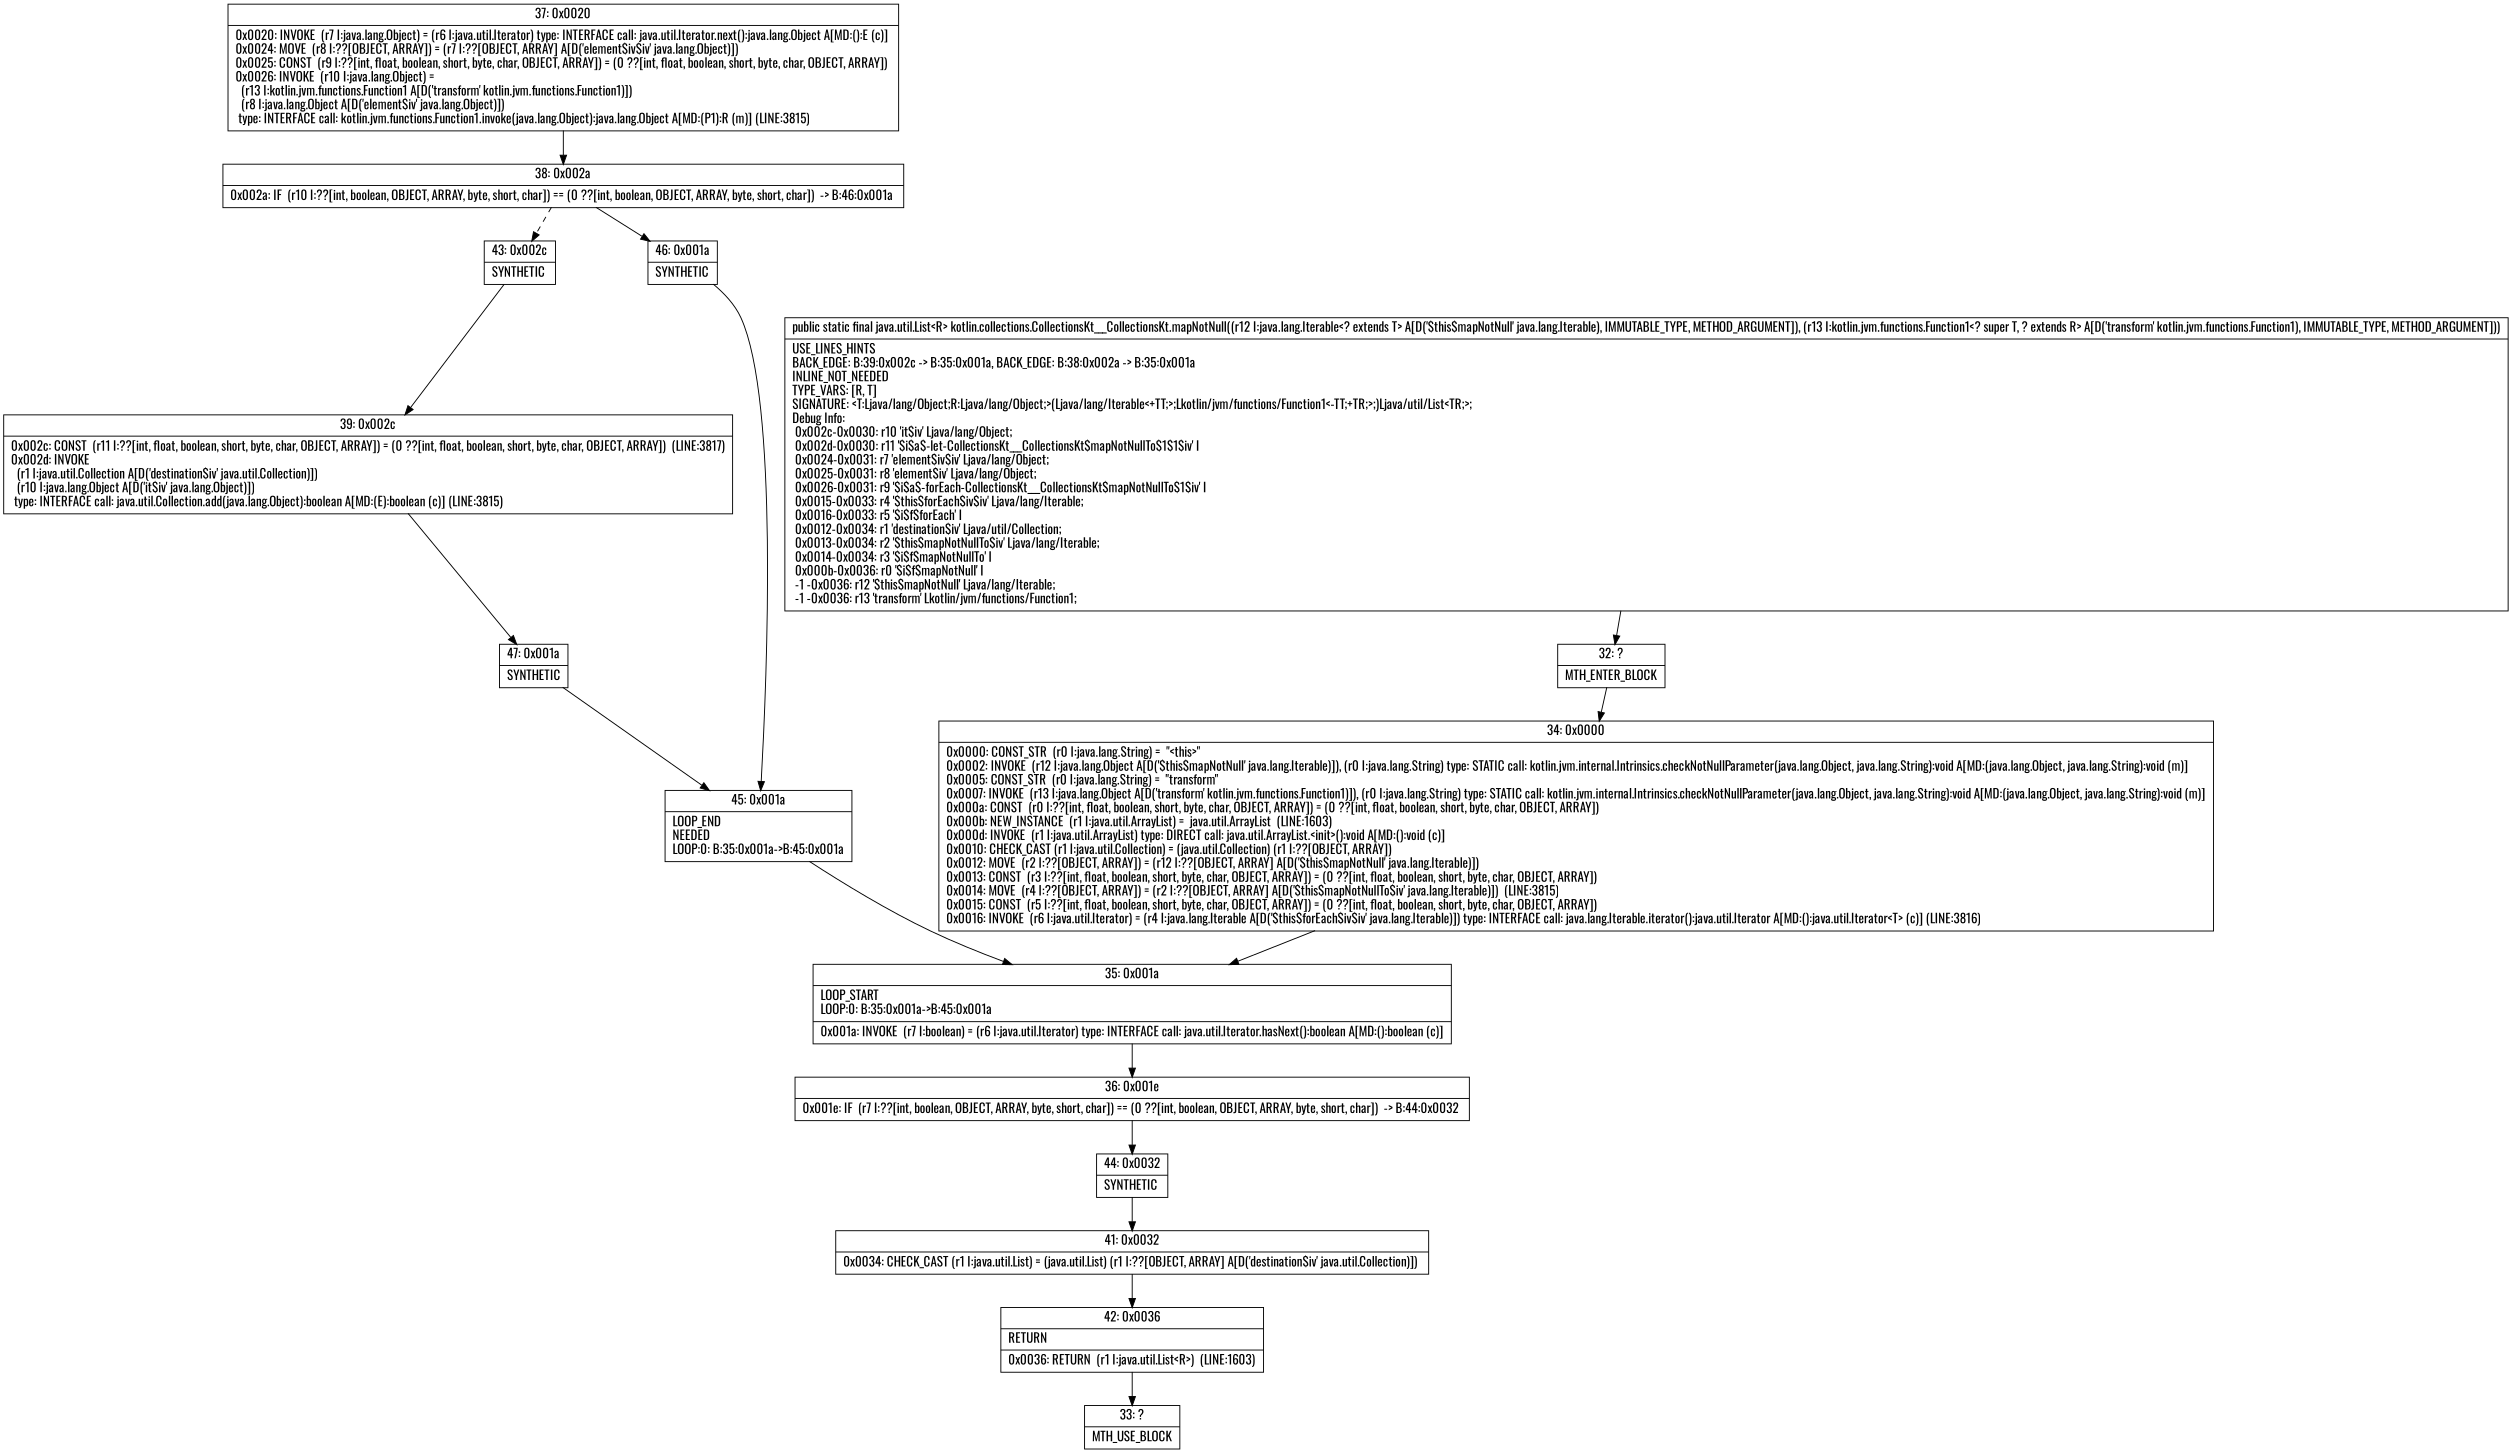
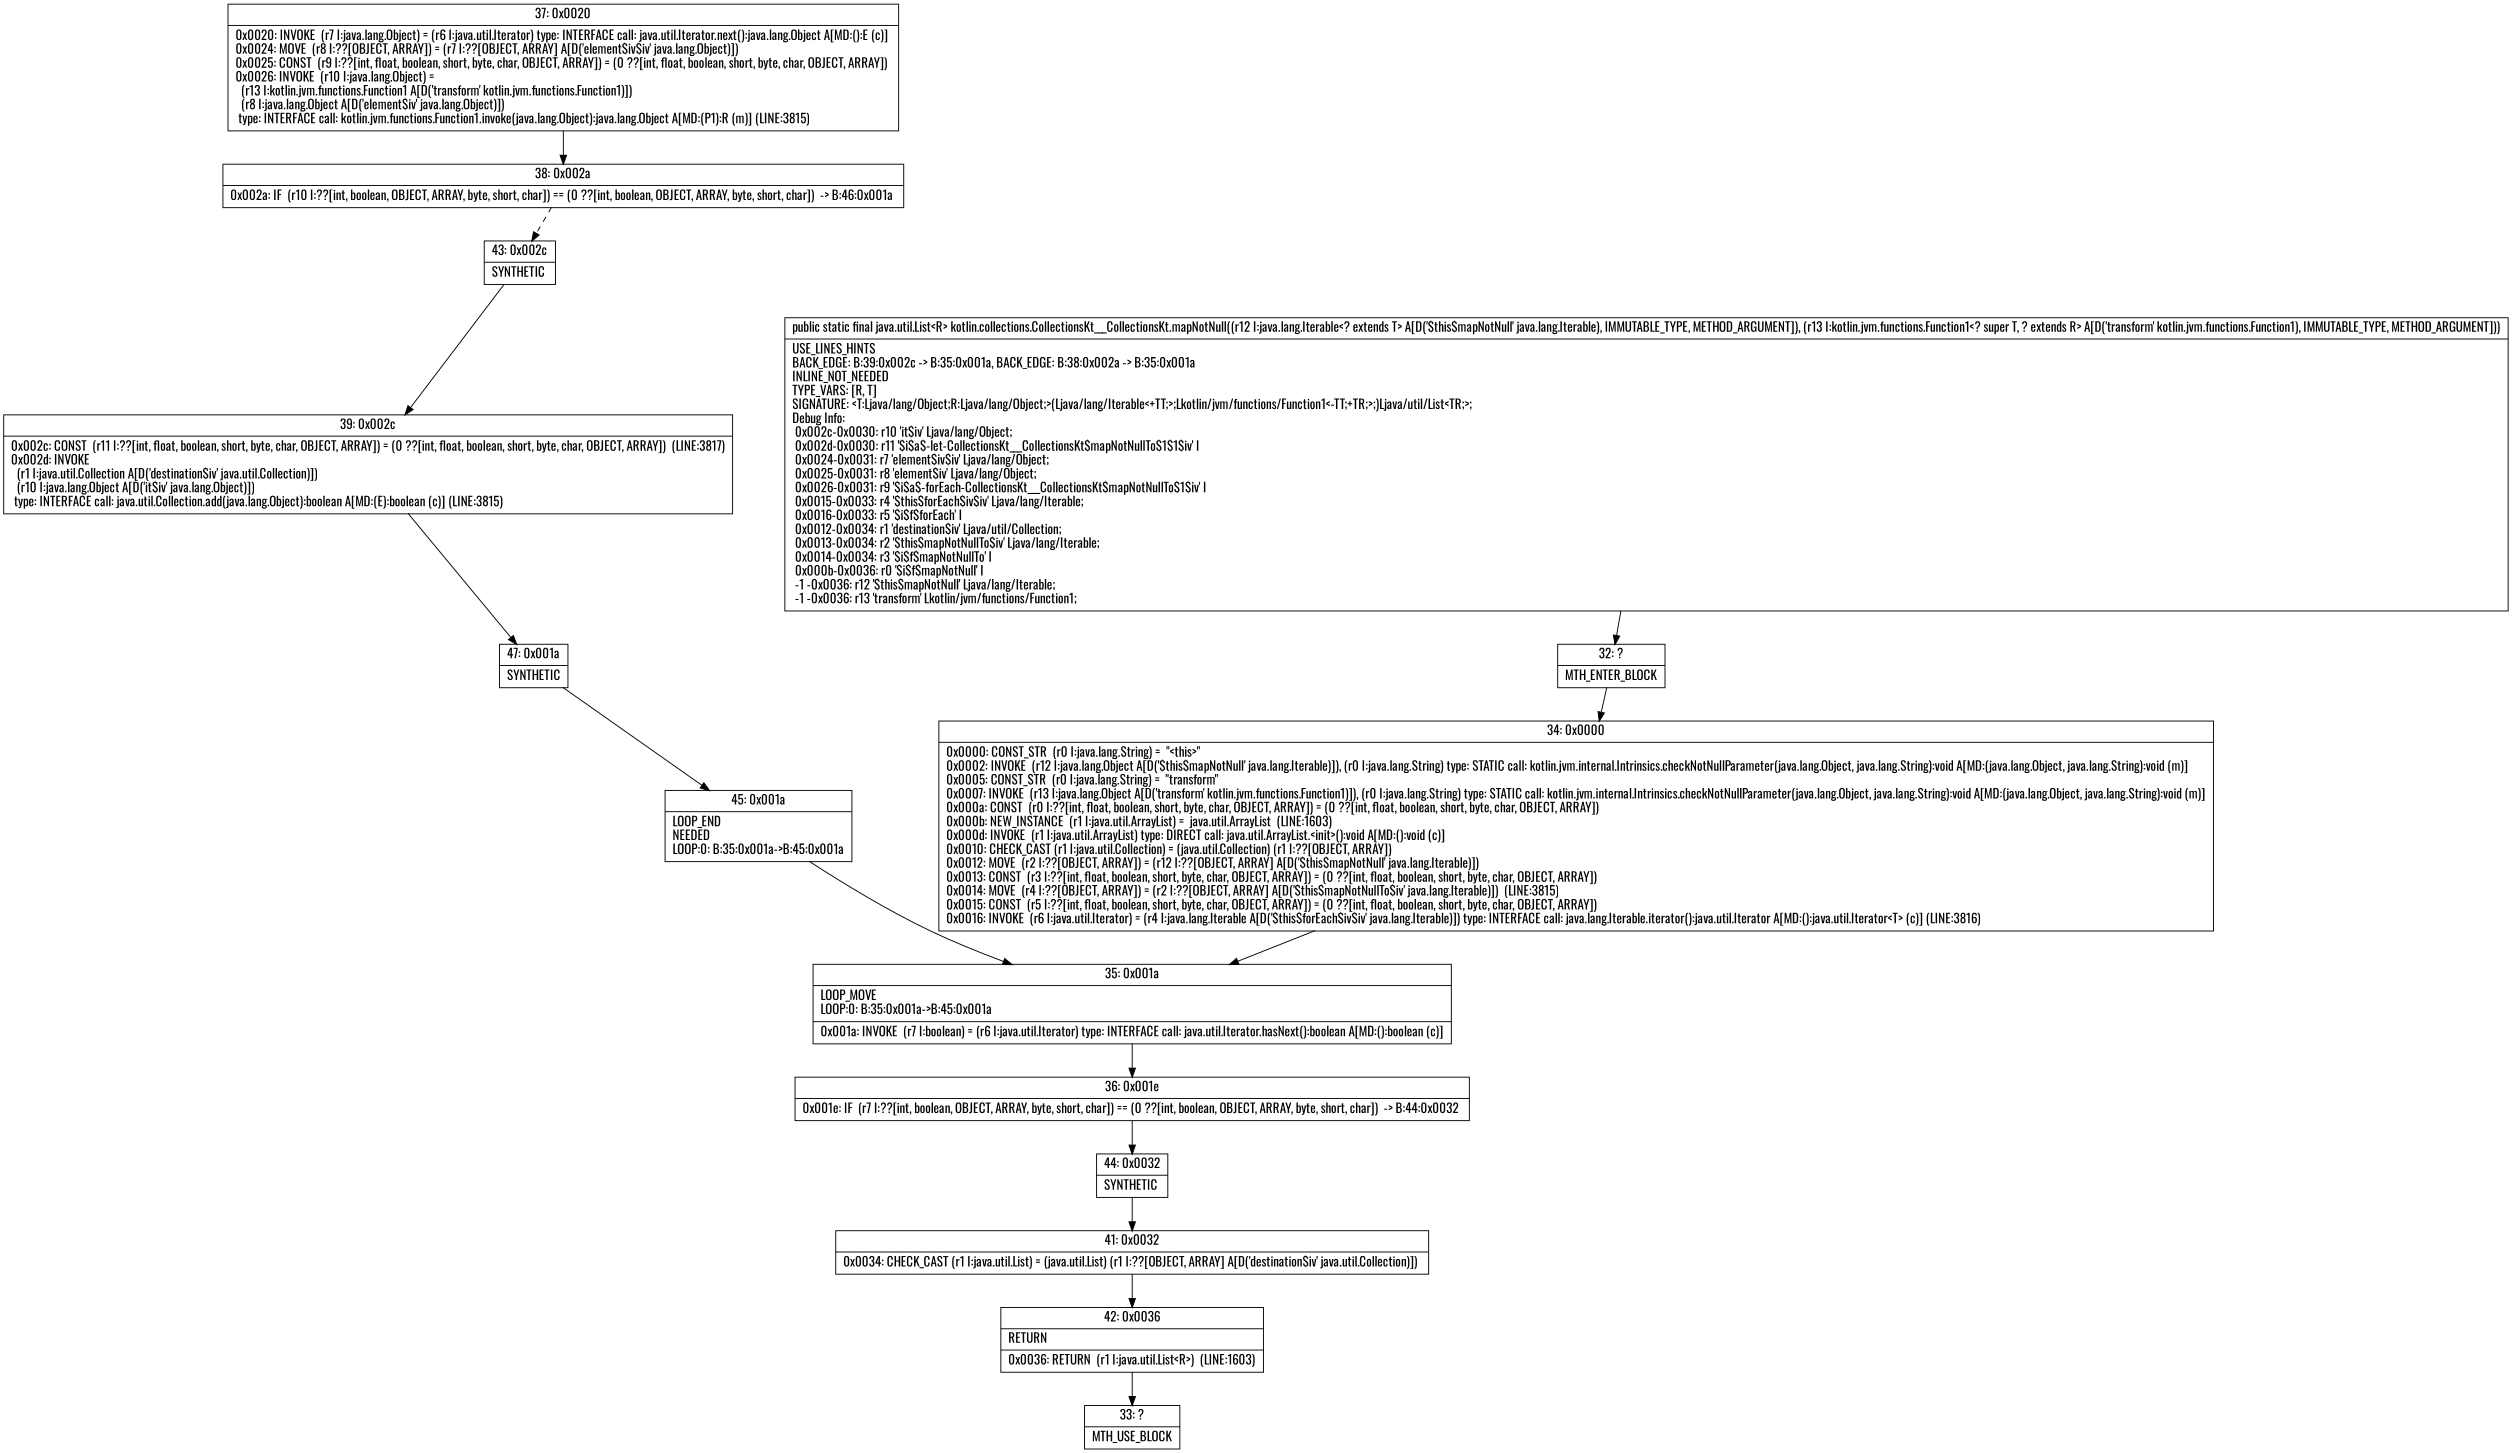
  digraph {
    fontname=Oswald
    node [fontname=Oswald shape=record]
    edge [fontname=Oswald]
    n1 [label="{32\:\ ?|MTH_ENTER_BLOCK\l}"]
    n2 [label="{34\:\ 0x0000|0x0000: CONST_STR  (r0 I:java.lang.String) =  \"\<this\>\" \l0x0002: INVOKE  (r12 I:java.lang.Object A[D('$this$mapNotNull' java.lang.Iterable)]), (r0 I:java.lang.String) type: STATIC call: kotlin.jvm.internal.Intrinsics.checkNotNullParameter(java.lang.Object, java.lang.String):void A[MD:(java.lang.Object, java.lang.String):void (m)]\l0x0005: CONST_STR  (r0 I:java.lang.String) =  \"transform\" \l0x0007: INVOKE  (r13 I:java.lang.Object A[D('transform' kotlin.jvm.functions.Function1)]), (r0 I:java.lang.String) type: STATIC call: kotlin.jvm.internal.Intrinsics.checkNotNullParameter(java.lang.Object, java.lang.String):void A[MD:(java.lang.Object, java.lang.String):void (m)]\l0x000a: CONST  (r0 I:??[int, float, boolean, short, byte, char, OBJECT, ARRAY]) = (0 ??[int, float, boolean, short, byte, char, OBJECT, ARRAY]) \l0x000b: NEW_INSTANCE  (r1 I:java.util.ArrayList) =  java.util.ArrayList  (LINE:1603)\l0x000d: INVOKE  (r1 I:java.util.ArrayList) type: DIRECT call: java.util.ArrayList.\<init\>():void A[MD:():void (c)]\l0x0010: CHECK_CAST (r1 I:java.util.Collection) = (java.util.Collection) (r1 I:??[OBJECT, ARRAY]) \l0x0012: MOVE  (r2 I:??[OBJECT, ARRAY]) = (r12 I:??[OBJECT, ARRAY] A[D('$this$mapNotNull' java.lang.Iterable)]) \l0x0013: CONST  (r3 I:??[int, float, boolean, short, byte, char, OBJECT, ARRAY]) = (0 ??[int, float, boolean, short, byte, char, OBJECT, ARRAY]) \l0x0014: MOVE  (r4 I:??[OBJECT, ARRAY]) = (r2 I:??[OBJECT, ARRAY] A[D('$this$mapNotNullTo$iv' java.lang.Iterable)])  (LINE:3815)\l0x0015: CONST  (r5 I:??[int, float, boolean, short, byte, char, OBJECT, ARRAY]) = (0 ??[int, float, boolean, short, byte, char, OBJECT, ARRAY]) \l0x0016: INVOKE  (r6 I:java.util.Iterator) = (r4 I:java.lang.Iterable A[D('$this$forEach$iv$iv' java.lang.Iterable)]) type: INTERFACE call: java.lang.Iterable.iterator():java.util.Iterator A[MD:():java.util.Iterator\<T\> (c)] (LINE:3816)\l}"]
-   n3 [label="{35\:\ 0x001a|LOOP_START\lLOOP:0: B:35:0x001a\-\>B:45:0x001a\l|0x001a: INVOKE  (r7 I:boolean) = (r6 I:java.util.Iterator) type: INTERFACE call: java.util.Iterator.hasNext():boolean A[MD:():boolean (c)]\l}"]
+   n3 [label="{35\:\ 0x001a|LOOP_MOVE\lLOOP:0: B:35:0x001a\-\>B:45:0x001a\l|0x001a: INVOKE  (r7 I:boolean) = (r6 I:java.util.Iterator) type: INTERFACE call: java.util.Iterator.hasNext():boolean A[MD:():boolean (c)]\l}"]
    n4 [label="{36\:\ 0x001e|0x001e: IF  (r7 I:??[int, boolean, OBJECT, ARRAY, byte, short, char]) == (0 ??[int, boolean, OBJECT, ARRAY, byte, short, char])  \-\> B:44:0x0032 \l}"]
    n5 [label="{44\:\ 0x0032|SYNTHETIC\l}"]
    n6 [label="{37\:\ 0x0020|0x0020: INVOKE  (r7 I:java.lang.Object) = (r6 I:java.util.Iterator) type: INTERFACE call: java.util.Iterator.next():java.lang.Object A[MD:():E (c)]\l0x0024: MOVE  (r8 I:??[OBJECT, ARRAY]) = (r7 I:??[OBJECT, ARRAY] A[D('element$iv$iv' java.lang.Object)]) \l0x0025: CONST  (r9 I:??[int, float, boolean, short, byte, char, OBJECT, ARRAY]) = (0 ??[int, float, boolean, short, byte, char, OBJECT, ARRAY]) \l0x0026: INVOKE  (r10 I:java.lang.Object) = \l  (r13 I:kotlin.jvm.functions.Function1 A[D('transform' kotlin.jvm.functions.Function1)])\l  (r8 I:java.lang.Object A[D('element$iv' java.lang.Object)])\l type: INTERFACE call: kotlin.jvm.functions.Function1.invoke(java.lang.Object):java.lang.Object A[MD:(P1):R (m)] (LINE:3815)\l}"]
    n7 [label="{38\:\ 0x002a|0x002a: IF  (r10 I:??[int, boolean, OBJECT, ARRAY, byte, short, char]) == (0 ??[int, boolean, OBJECT, ARRAY, byte, short, char])  \-\> B:46:0x001a \l}"]
    n8 [label="{41\:\ 0x0032|0x0034: CHECK_CAST (r1 I:java.util.List) = (java.util.List) (r1 I:??[OBJECT, ARRAY] A[D('destination$iv' java.util.Collection)]) \l}"]
    n9 [label="{43\:\ 0x002c|SYNTHETIC\l}"]
-   n10 [label="{46\:\ 0x001a|SYNTHETIC\l}"]
    n11 [label="{39\:\ 0x002c|0x002c: CONST  (r11 I:??[int, float, boolean, short, byte, char, OBJECT, ARRAY]) = (0 ??[int, float, boolean, short, byte, char, OBJECT, ARRAY])  (LINE:3817)\l0x002d: INVOKE  \l  (r1 I:java.util.Collection A[D('destination$iv' java.util.Collection)])\l  (r10 I:java.lang.Object A[D('it$iv' java.lang.Object)])\l type: INTERFACE call: java.util.Collection.add(java.lang.Object):boolean A[MD:(E):boolean (c)] (LINE:3815)\l}"]
    n12 [label="{45\:\ 0x001a|LOOP_END\lNEEDED\lLOOP:0: B:35:0x001a\-\>B:45:0x001a\l}"]
    n13 [label="{47\:\ 0x001a|SYNTHETIC\l}"]
    n14 [label="{42\:\ 0x0036|RETURN\l|0x0036: RETURN  (r1 I:java.util.List\<R\>)  (LINE:1603)\l}"]
    n15 [label="{33\:\ ?|MTH_USE_BLOCK\l}"]
    n16 [label="{public static final java.util.List\<R\> kotlin.collections.CollectionsKt___CollectionsKt.mapNotNull((r12 I:java.lang.Iterable\<? extends T\> A[D('$this$mapNotNull' java.lang.Iterable), IMMUTABLE_TYPE, METHOD_ARGUMENT]), (r13 I:kotlin.jvm.functions.Function1\<? super T, ? extends R\> A[D('transform' kotlin.jvm.functions.Function1), IMMUTABLE_TYPE, METHOD_ARGUMENT]))  | USE_LINES_HINTS\lBACK_EDGE: B:39:0x002c \-\> B:35:0x001a, BACK_EDGE: B:38:0x002a \-\> B:35:0x001a\lINLINE_NOT_NEEDED\lTYPE_VARS: [R, T]\lSIGNATURE: \<T:Ljava\/lang\/Object;R:Ljava\/lang\/Object;\>(Ljava\/lang\/Iterable\<+TT;\>;Lkotlin\/jvm\/functions\/Function1\<\-TT;+TR;\>;)Ljava\/util\/List\<TR;\>;\lDebug Info:\l  0x002c\-0x0030: r10 'it$iv' Ljava\/lang\/Object;\l  0x002d\-0x0030: r11 '$i$a$\-let\-CollectionsKt___CollectionsKt$mapNotNullTo$1$1$iv' I\l  0x0024\-0x0031: r7 'element$iv$iv' Ljava\/lang\/Object;\l  0x0025\-0x0031: r8 'element$iv' Ljava\/lang\/Object;\l  0x0026\-0x0031: r9 '$i$a$\-forEach\-CollectionsKt___CollectionsKt$mapNotNullTo$1$iv' I\l  0x0015\-0x0033: r4 '$this$forEach$iv$iv' Ljava\/lang\/Iterable;\l  0x0016\-0x0033: r5 '$i$f$forEach' I\l  0x0012\-0x0034: r1 'destination$iv' Ljava\/util\/Collection;\l  0x0013\-0x0034: r2 '$this$mapNotNullTo$iv' Ljava\/lang\/Iterable;\l  0x0014\-0x0034: r3 '$i$f$mapNotNullTo' I\l  0x000b\-0x0036: r0 '$i$f$mapNotNull' I\l  \-1 \-0x0036: r12 '$this$mapNotNull' Ljava\/lang\/Iterable;\l  \-1 \-0x0036: r13 'transform' Lkotlin\/jvm\/functions\/Function1;\l}"]
    n1 -> n2
    n2 -> n3
    n3 -> n4
    n4 -> n5
    n5 -> n8
    n6 -> n7
    n7 -> n9 [style=dashed]
-   n7 -> n10
    n8 -> n14
    n9 -> n11
-   n10 -> n12
    n11 -> n13
    n12 -> n3
    n13 -> n12
    n14 -> n15
    n16 -> n1
  }
